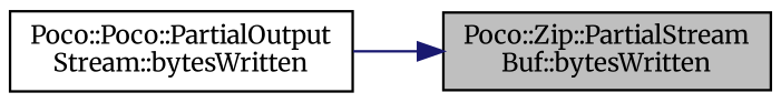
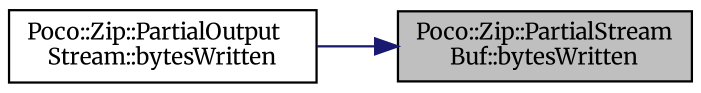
  digraph {
    rankdir=RL
    fontname=Merriweather
    node [color=black fontname=Merriweather fontsize=10 shape=record style=filled]
    n1 [fillcolor=grey75 fontcolor=black height=0.2 label="Poco::Zip::PartialStream\lBuf::bytesWritten" width=0.4]
-   n2 [fillcolor=white height=0.2 label="Poco::Poco::PartialOutput\lStream::bytesWritten" width=0.4]
+   n2 [fillcolor=white height=0.2 label="Poco::Zip::PartialOutput\lStream::bytesWritten" width=0.4]
    n1 -> n2 [color=midnightblue dir=back fontname=Merriweather fontsize=10 labelfontname=Helvetica labelfontsize=10 style=solid]
  }
